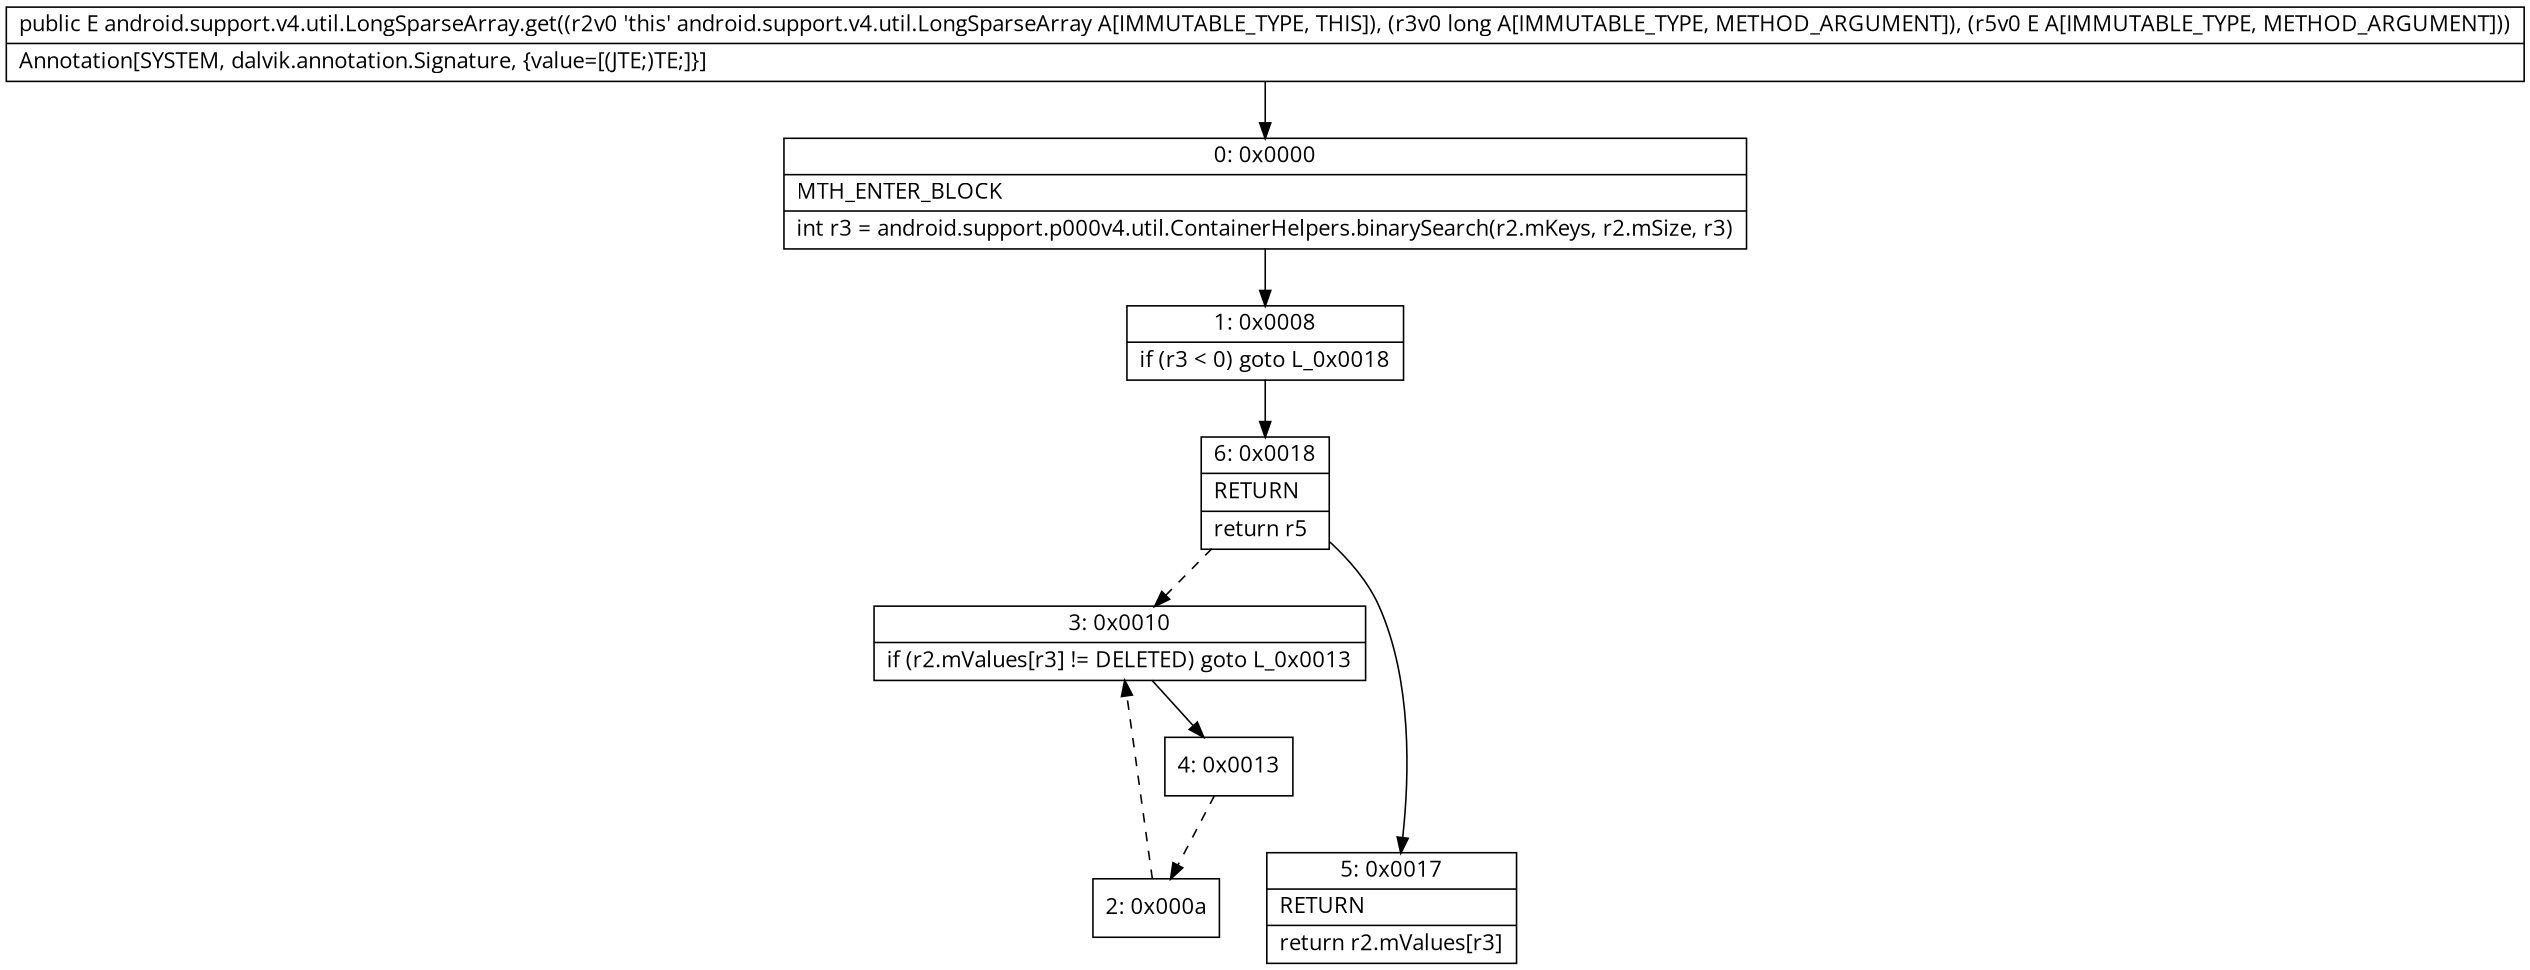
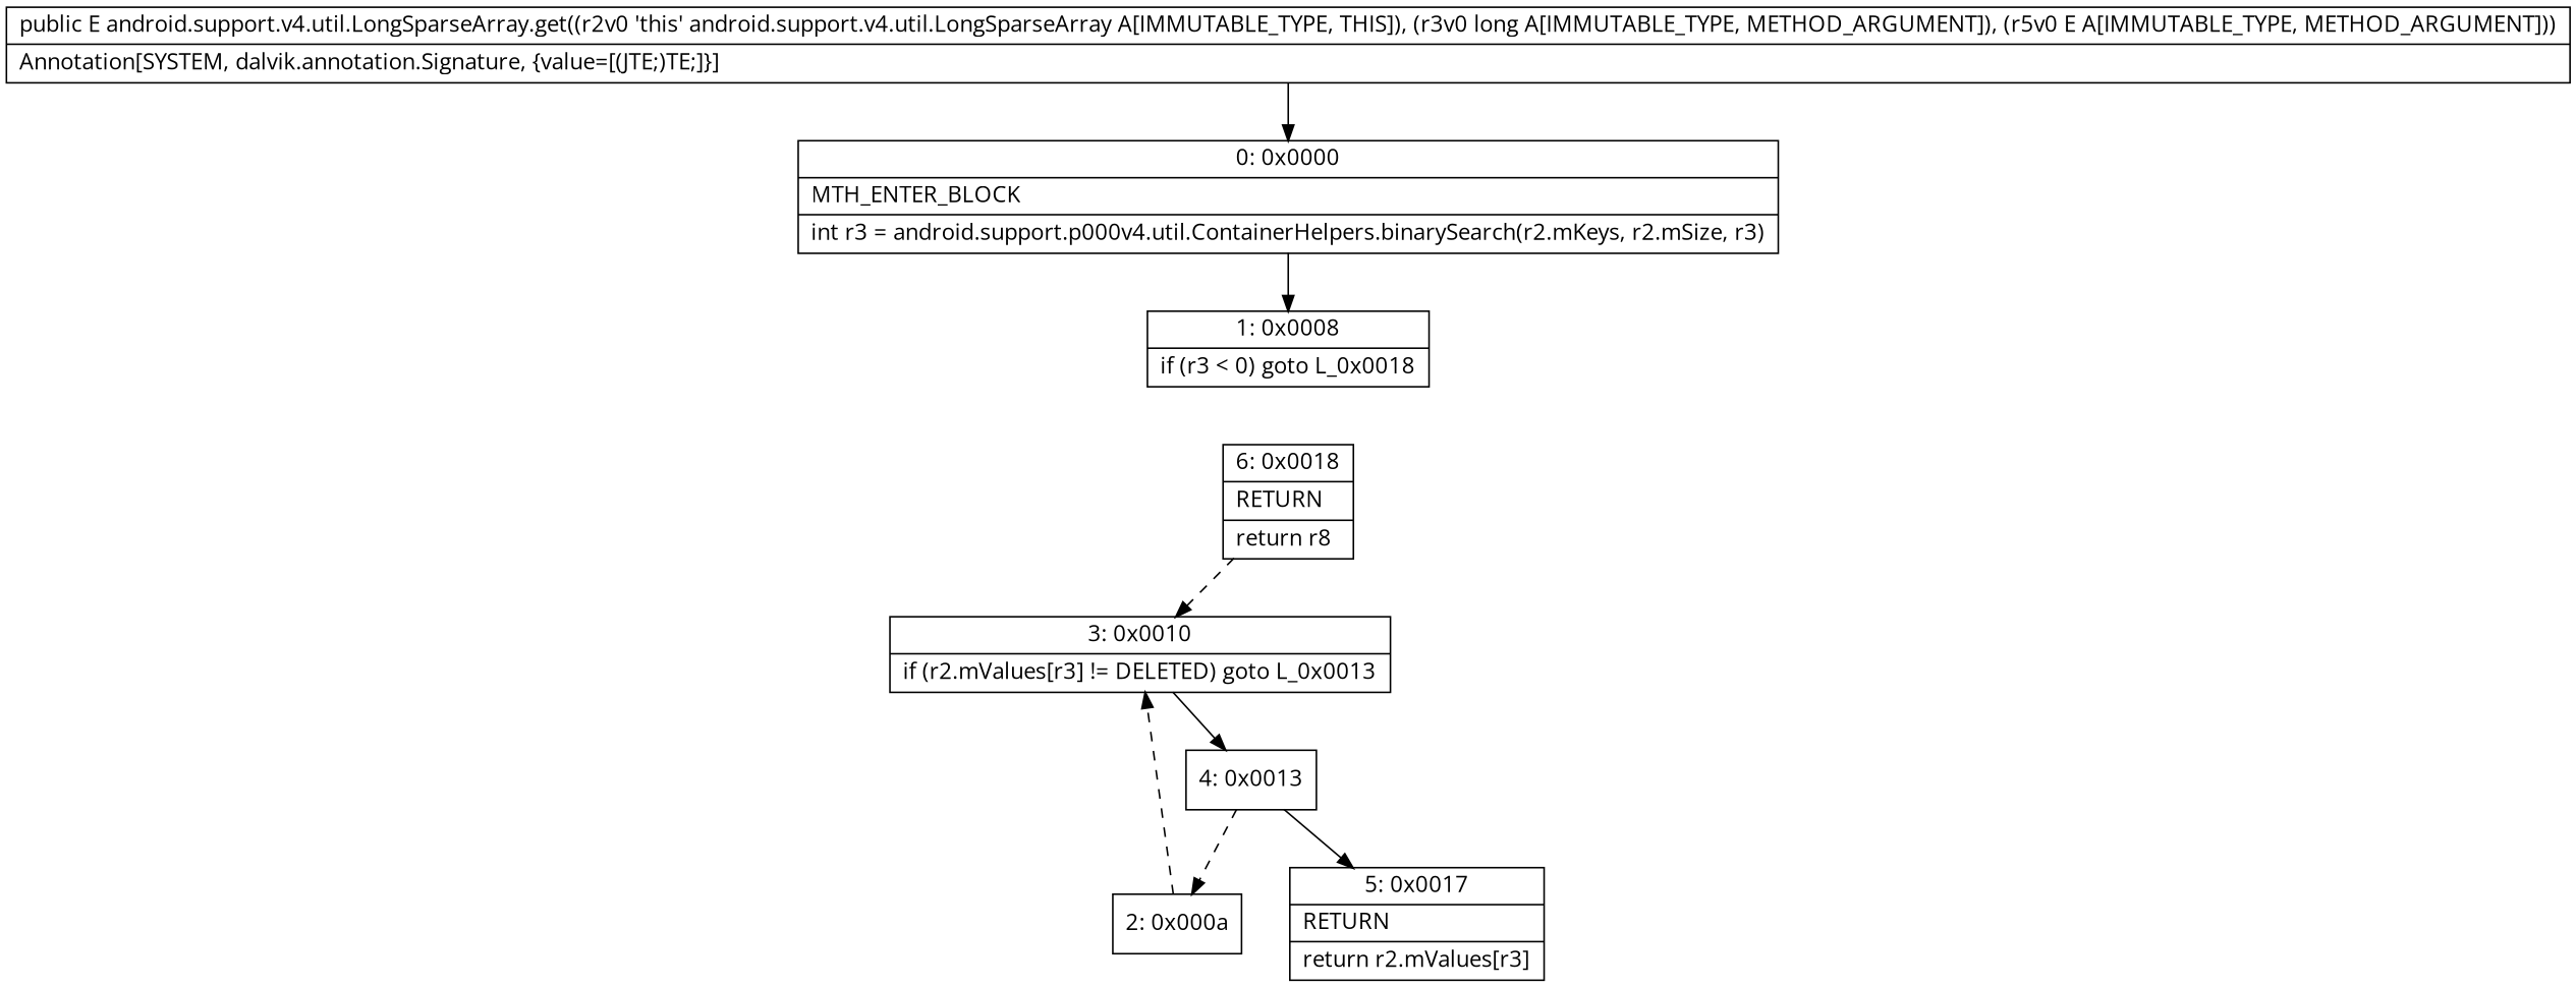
  digraph {
    fontname="Open Sans"
    node [fontname="Open Sans" shape=record]
    edge [fontname="Open Sans"]
    n1 [label="{0\:\ 0x0000|MTH_ENTER_BLOCK\l|int r3 = android.support.p000v4.util.ContainerHelpers.binarySearch(r2.mKeys, r2.mSize, r3)\l}"]
    n2 [label="{1\:\ 0x0008|if (r3 \< 0) goto L_0x0018\l}"]
-   n3 [label="{6\:\ 0x0018|RETURN\l|return r5\l}"]
+   n3 [label="{6\:\ 0x0018|RETURN\l|return r8\l}"]
    n4 [label="{2\:\ 0x000a}"]
    n5 [label="{3\:\ 0x0010|if (r2.mValues[r3] != DELETED) goto L_0x0013\l}"]
    n6 [label="{4\:\ 0x0013}"]
    n7 [label="{5\:\ 0x0017|RETURN\l|return r2.mValues[r3]\l}"]
    n8 [label="{public E android.support.v4.util.LongSparseArray.get((r2v0 'this' android.support.v4.util.LongSparseArray A[IMMUTABLE_TYPE, THIS]), (r3v0 long A[IMMUTABLE_TYPE, METHOD_ARGUMENT]), (r5v0 E A[IMMUTABLE_TYPE, METHOD_ARGUMENT]))  | Annotation[SYSTEM, dalvik.annotation.Signature, \{value=[(JTE;)TE;]\}]\l}"]
    n1 -> n2
-   n2 -> n3
    n3 -> n5 [style=dashed]
    n4 -> n5 [style=dashed]
    n5 -> n6
    n6 -> n4 [style=dashed]
-   n3 -> n7
+   n6 -> n7
    n8 -> n1
  }
